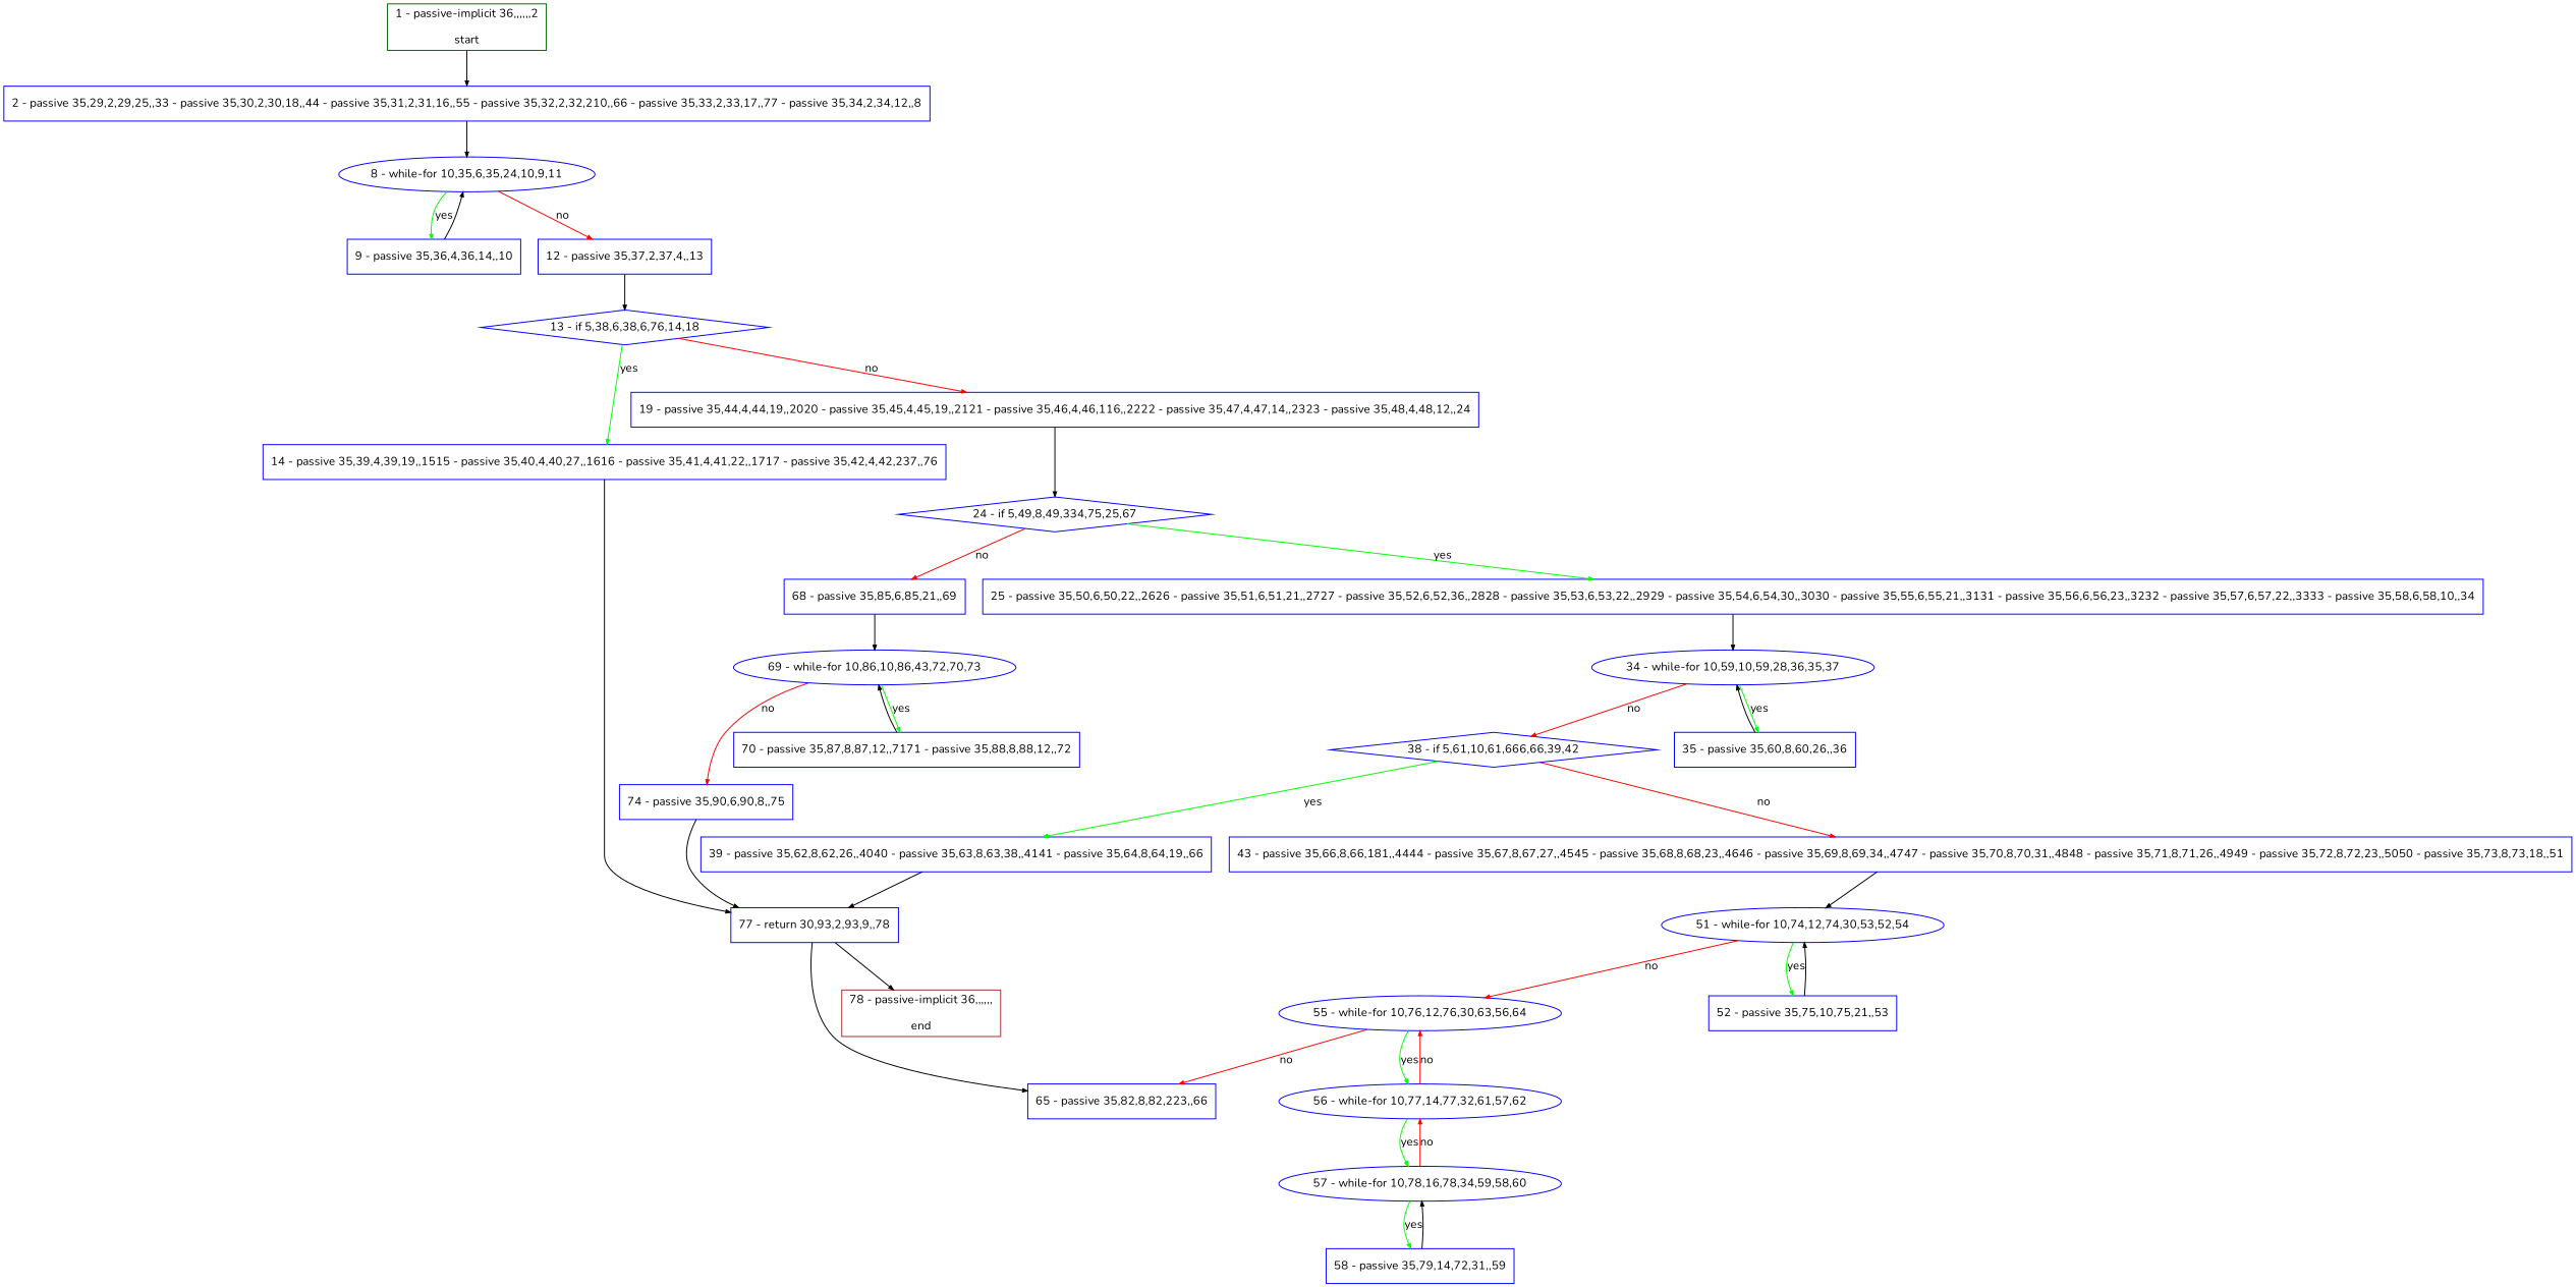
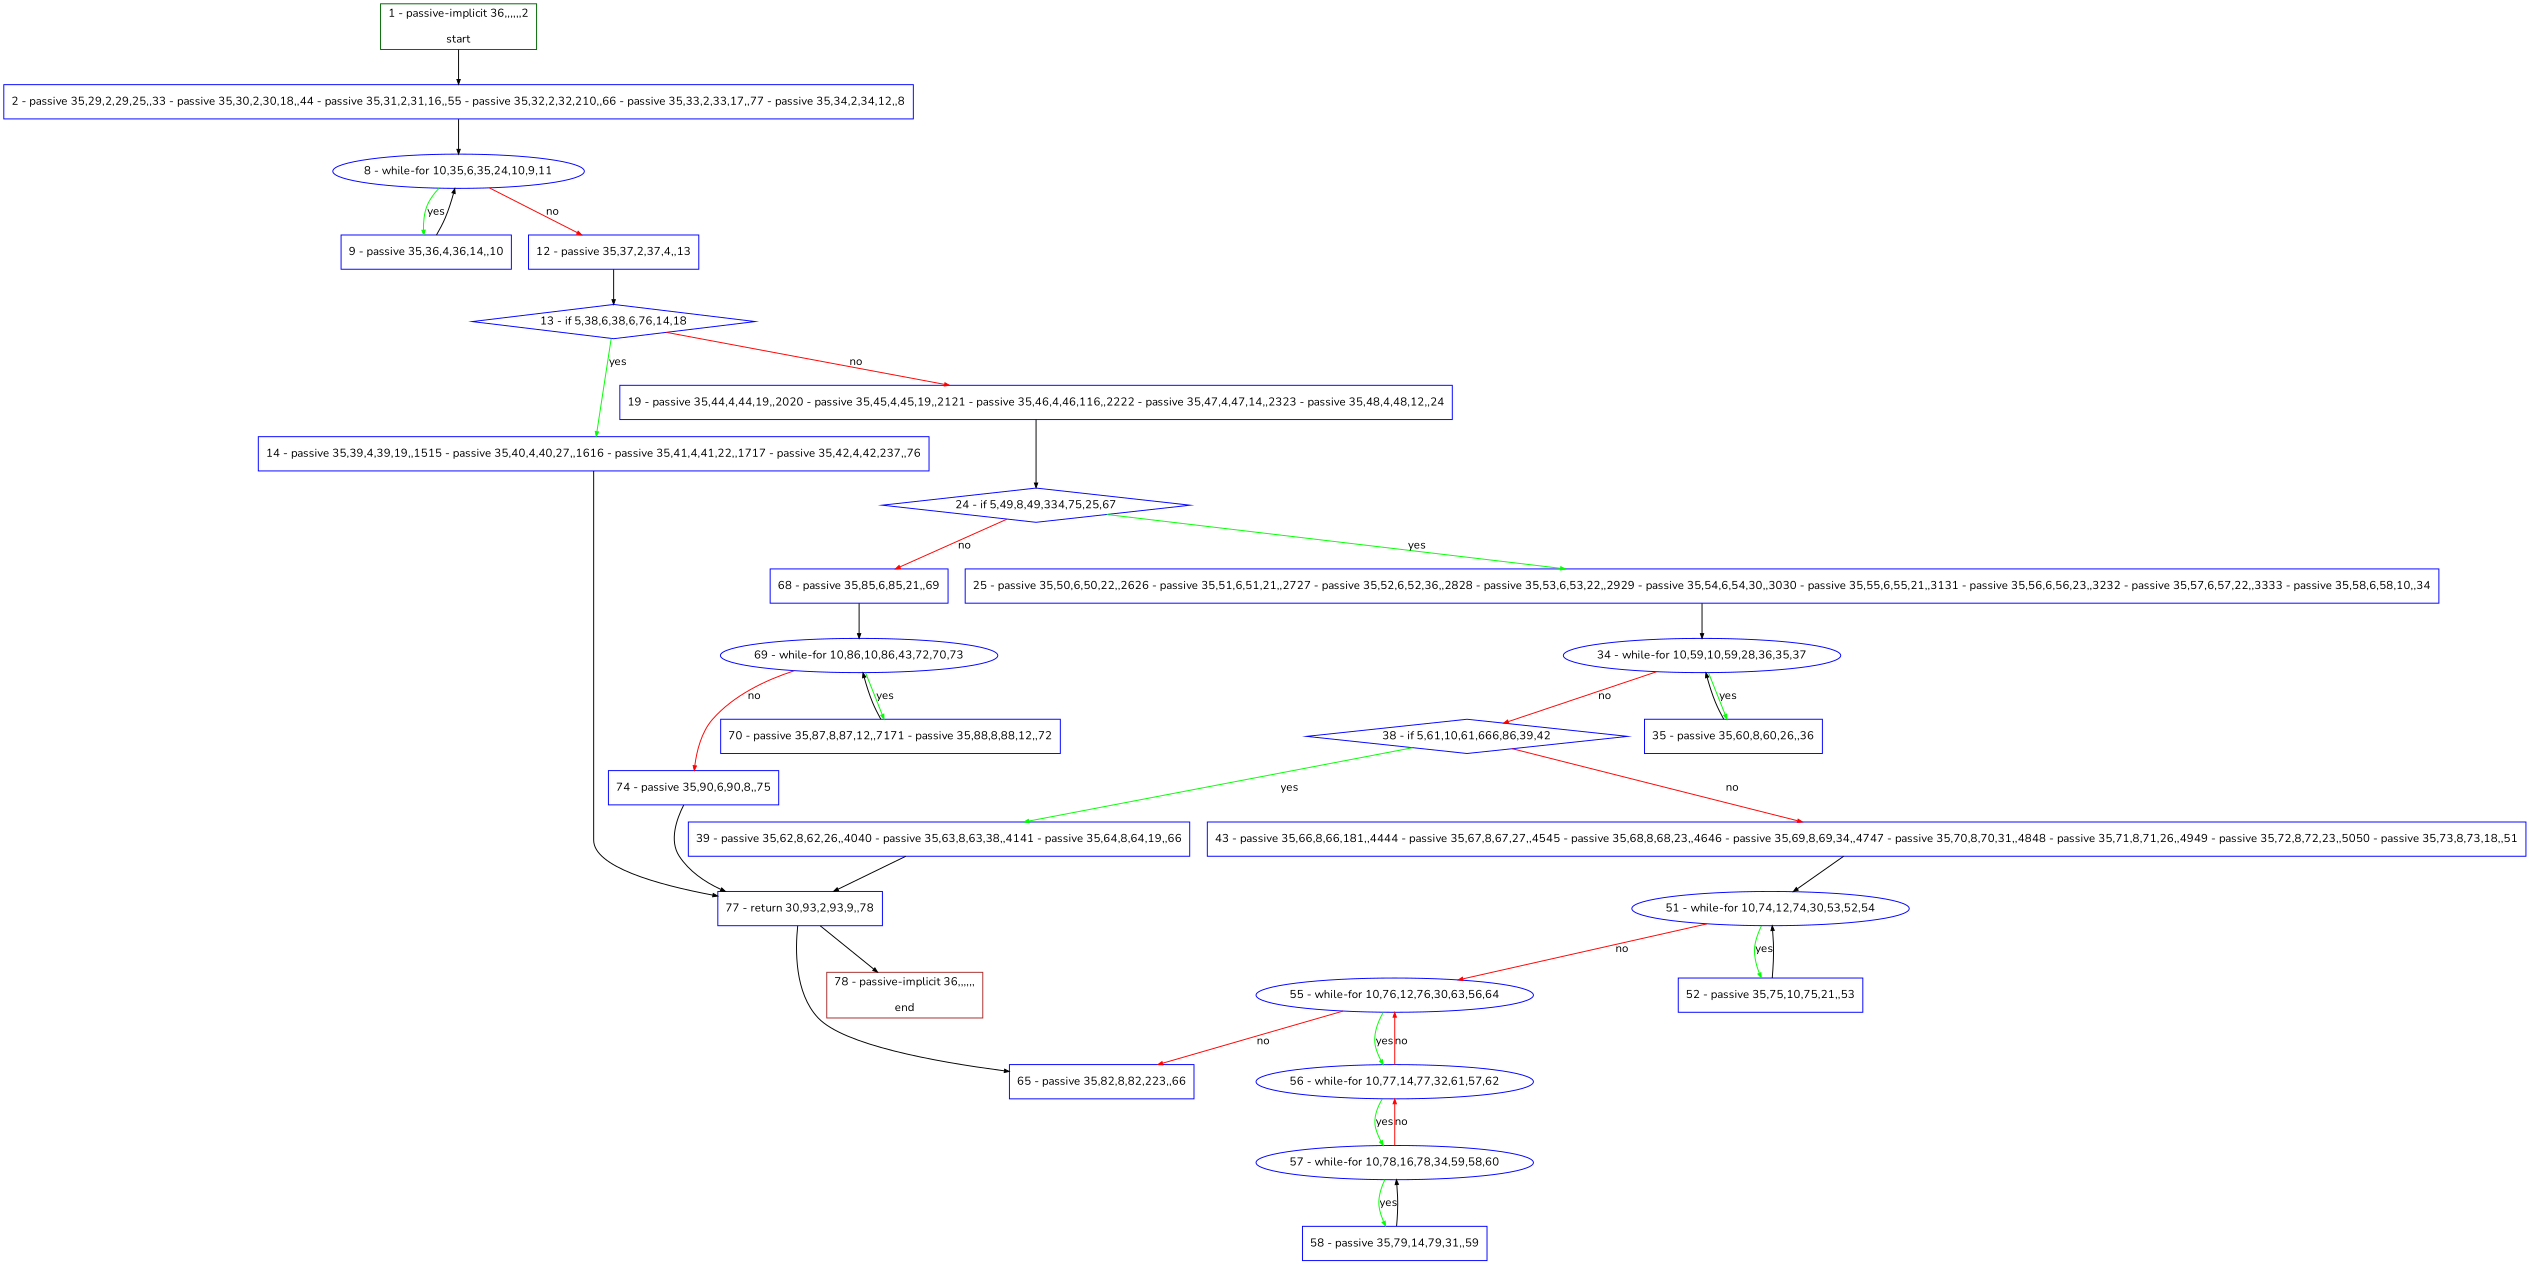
  digraph {
    bgcolor=white
    compound=true
    fillcolor="#FFFFCC"
    fontname=Nunito
    fontsize=12
    pack=true
    packmode=clust
    style="rounded,filled"
    node [color="#0000ff" compound=true fillcolor="#ffffff" fixedsize=false fontname=Nunito fontsize=12 node_initialized=no shape=box style=filled]
    edge [arrowhead=normal arrowsize=0.5 arrowtail=none color="#000000" compound=true dir=forward fontcolor=black fontname=Nunito fontsize=12]
    n1 [label="2 - passive 35,29,2,29,25,,33 - passive 35,30,2,30,18,,44 - passive 35,31,2,31,16,,55 - passive 35,32,2,32,210,,66 - passive 35,33,2,33,17,,77 - passive 35,34,2,34,12,,8"]
    n2 [label="8 - while-for 10,35,6,35,24,10,9,11" shape=oval]
    n3 [label="9 - passive 35,36,4,36,14,,10"]
    n4 [label="12 - passive 35,37,2,37,4,,13"]
    n5 [color="#006400" label="1 - passive-implicit 36,,,,,,2\n\nstart"]
    n6 [label="13 - if 5,38,6,38,6,76,14,18" shape=diamond]
    n7 [label="14 - passive 35,39,4,39,19,,1515 - passive 35,40,4,40,27,,1616 - passive 35,41,4,41,22,,1717 - passive 35,42,4,42,237,,76"]
    n8 [label="19 - passive 35,44,4,44,19,,2020 - passive 35,45,4,45,19,,2121 - passive 35,46,4,46,116,,2222 - passive 35,47,4,47,14,,2323 - passive 35,48,4,48,12,,24"]
    n9 [label="77 - return 30,93,2,93,9,,78"]
    n10 [label="24 - if 5,49,8,49,334,75,25,67" shape=diamond]
    n11 [color="#a52a2a" label="78 - passive-implicit 36,,,,,,\n\nend"]
    n12 [label="65 - passive 35,82,8,82,223,,66"]
    n13 [label="25 - passive 35,50,6,50,22,,2626 - passive 35,51,6,51,21,,2727 - passive 35,52,6,52,36,,2828 - passive 35,53,6,53,22,,2929 - passive 35,54,6,54,30,,3030 - passive 35,55,6,55,21,,3131 - passive 35,56,6,56,23,,3232 - passive 35,57,6,57,22,,3333 - passive 35,58,6,58,10,,34"]
    n14 [label="68 - passive 35,85,6,85,21,,69"]
    n15 [label="34 - while-for 10,59,10,59,28,36,35,37" shape=oval]
    n16 [label="69 - while-for 10,86,10,86,43,72,70,73" shape=oval]
    n17 [label="35 - passive 35,60,8,60,26,,36"]
-   n18 [label="38 - if 5,61,10,61,666,66,39,42" shape=diamond]
+   n18 [label="38 - if 5,61,10,61,666,86,39,42" shape=diamond]
    n19 [label="70 - passive 35,87,8,87,12,,7171 - passive 35,88,8,88,12,,72"]
    n20 [label="74 - passive 35,90,6,90,8,,75"]
    n21 [label="39 - passive 35,62,8,62,26,,4040 - passive 35,63,8,63,38,,4141 - passive 35,64,8,64,19,,66"]
    n22 [label="43 - passive 35,66,8,66,181,,4444 - passive 35,67,8,67,27,,4545 - passive 35,68,8,68,23,,4646 - passive 35,69,8,69,34,,4747 - passive 35,70,8,70,31,,4848 - passive 35,71,8,71,26,,4949 - passive 35,72,8,72,23,,5050 - passive 35,73,8,73,18,,51"]
    n23 [label="51 - while-for 10,74,12,74,30,53,52,54" shape=oval]
    n24 [label="52 - passive 35,75,10,75,21,,53"]
    n25 [label="55 - while-for 10,76,12,76,30,63,56,64" shape=oval]
    n26 [label="56 - while-for 10,77,14,77,32,61,57,62" shape=oval]
    n27 [label="57 - while-for 10,78,16,78,34,59,58,60" shape=oval]
-   n28 [label="58 - passive 35,79,14,72,31,,59"]
+   n28 [label="58 - passive 35,79,14,79,31,,59"]
    n1 -> n2
    n2 -> n3 [color="#00ff00" label=yes]
    n2 -> n4 [color="#ff0000" label=no]
    n3 -> n2
    n4 -> n6
    n5 -> n1
    n6 -> n7 [color="#00ff00" label=yes]
    n6 -> n8 [color="#ff0000" label=no]
    n7 -> n9
    n8 -> n10
    n9 -> n11
    n9 -> n12
    n10 -> n13 [color="#00ff00" label=yes]
    n10 -> n14 [color="#ff0000" label=no]
    n13 -> n15
    n14 -> n16
    n15 -> n17 [color="#00ff00" label=yes]
    n15 -> n18 [color="#ff0000" label=no]
    n16 -> n19 [color="#00ff00" label=yes]
    n16 -> n20 [color="#ff0000" label=no]
    n17 -> n15
    n18 -> n21 [color="#00ff00" label=yes]
    n18 -> n22 [color="#ff0000" label=no]
    n19 -> n16
    n20 -> n9
    n21 -> n9
    n22 -> n23
    n23 -> n24 [color="#00ff00" label=yes]
    n23 -> n25 [color="#ff0000" label=no]
    n24 -> n23
    n25 -> n12 [color="#ff0000" label=no]
    n25 -> n26 [color="#00ff00" label=yes]
    n26 -> n25 [color="#ff0000" label=no]
    n26 -> n27 [color="#00ff00" label=yes]
    n27 -> n26 [color="#ff0000" label=no]
    n27 -> n28 [color="#00ff00" label=yes]
    n28 -> n27
  }
